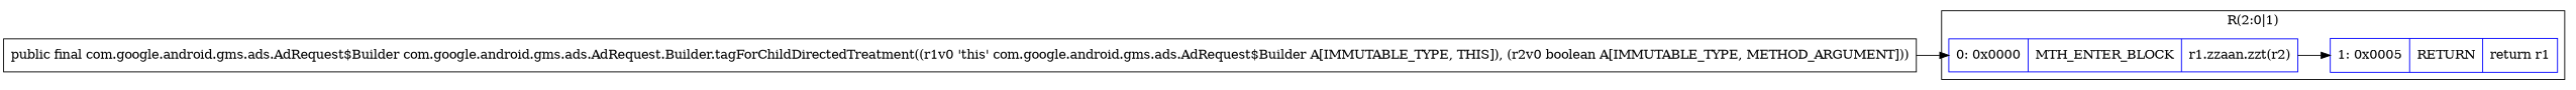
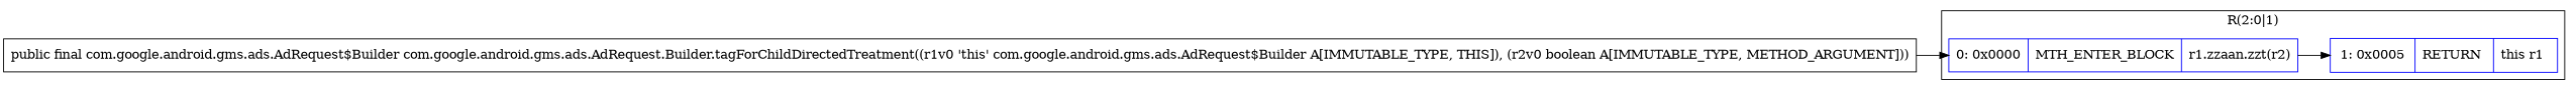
  digraph {
    rankdir=LR
    node [color=blue shape=record]
    n1 [label="{0\:\ 0x0000|MTH_ENTER_BLOCK\l|r1.zzaan.zzt(r2)\l}"]
-   n2 [label="{1\:\ 0x0005|RETURN\l|return r1\l}"]
+   n2 [label="{1\:\ 0x0005|RETURN\l|this r1\l}"]
    n3 [label="{public final com.google.android.gms.ads.AdRequest$Builder com.google.android.gms.ads.AdRequest.Builder.tagForChildDirectedTreatment((r1v0 'this' com.google.android.gms.ads.AdRequest$Builder A[IMMUTABLE_TYPE, THIS]), (r2v0 boolean A[IMMUTABLE_TYPE, METHOD_ARGUMENT])) }" color=""]
    subgraph cluster_1 {
      label="R(2:0|1)"
      n1
      n2
    }
    n1 -> n2
    n3 -> n1
  }
